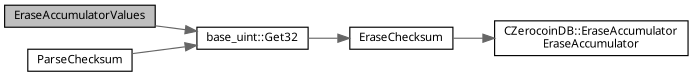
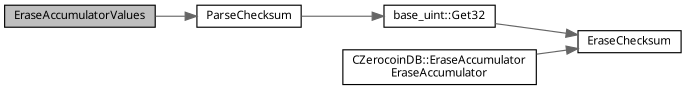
  digraph {
    fontname="Noto Sans"
    rankdir=LR
    node [color=black fillcolor=white fontname="Noto Sans" fontsize=10 shape=record style=filled]
    edge [color=gray40 fontname="Noto Sans" fontsize=10 labelfontname=Helvetica labelfontsize=10 style=solid]
    n1 [fillcolor=grey75 fontcolor=black height=0.2 label=EraseAccumulatorValues width=0.4]
    n2 [height=0.2 label=ParseChecksum width=0.4]
    n3 [height=0.2 label="base_uint::Get32" width=0.4]
    n4 [height=0.2 label=EraseChecksum width=0.4]
    n5 [height=0.2 label="CZerocoinDB::EraseAccumulator\lEraseAccumulator" width=0.4]
-   n1 -> n3
+   n1 -> n2
    n2 -> n3
    n3 -> n4
-   n4 -> n5
+   n5 -> n4
  }
